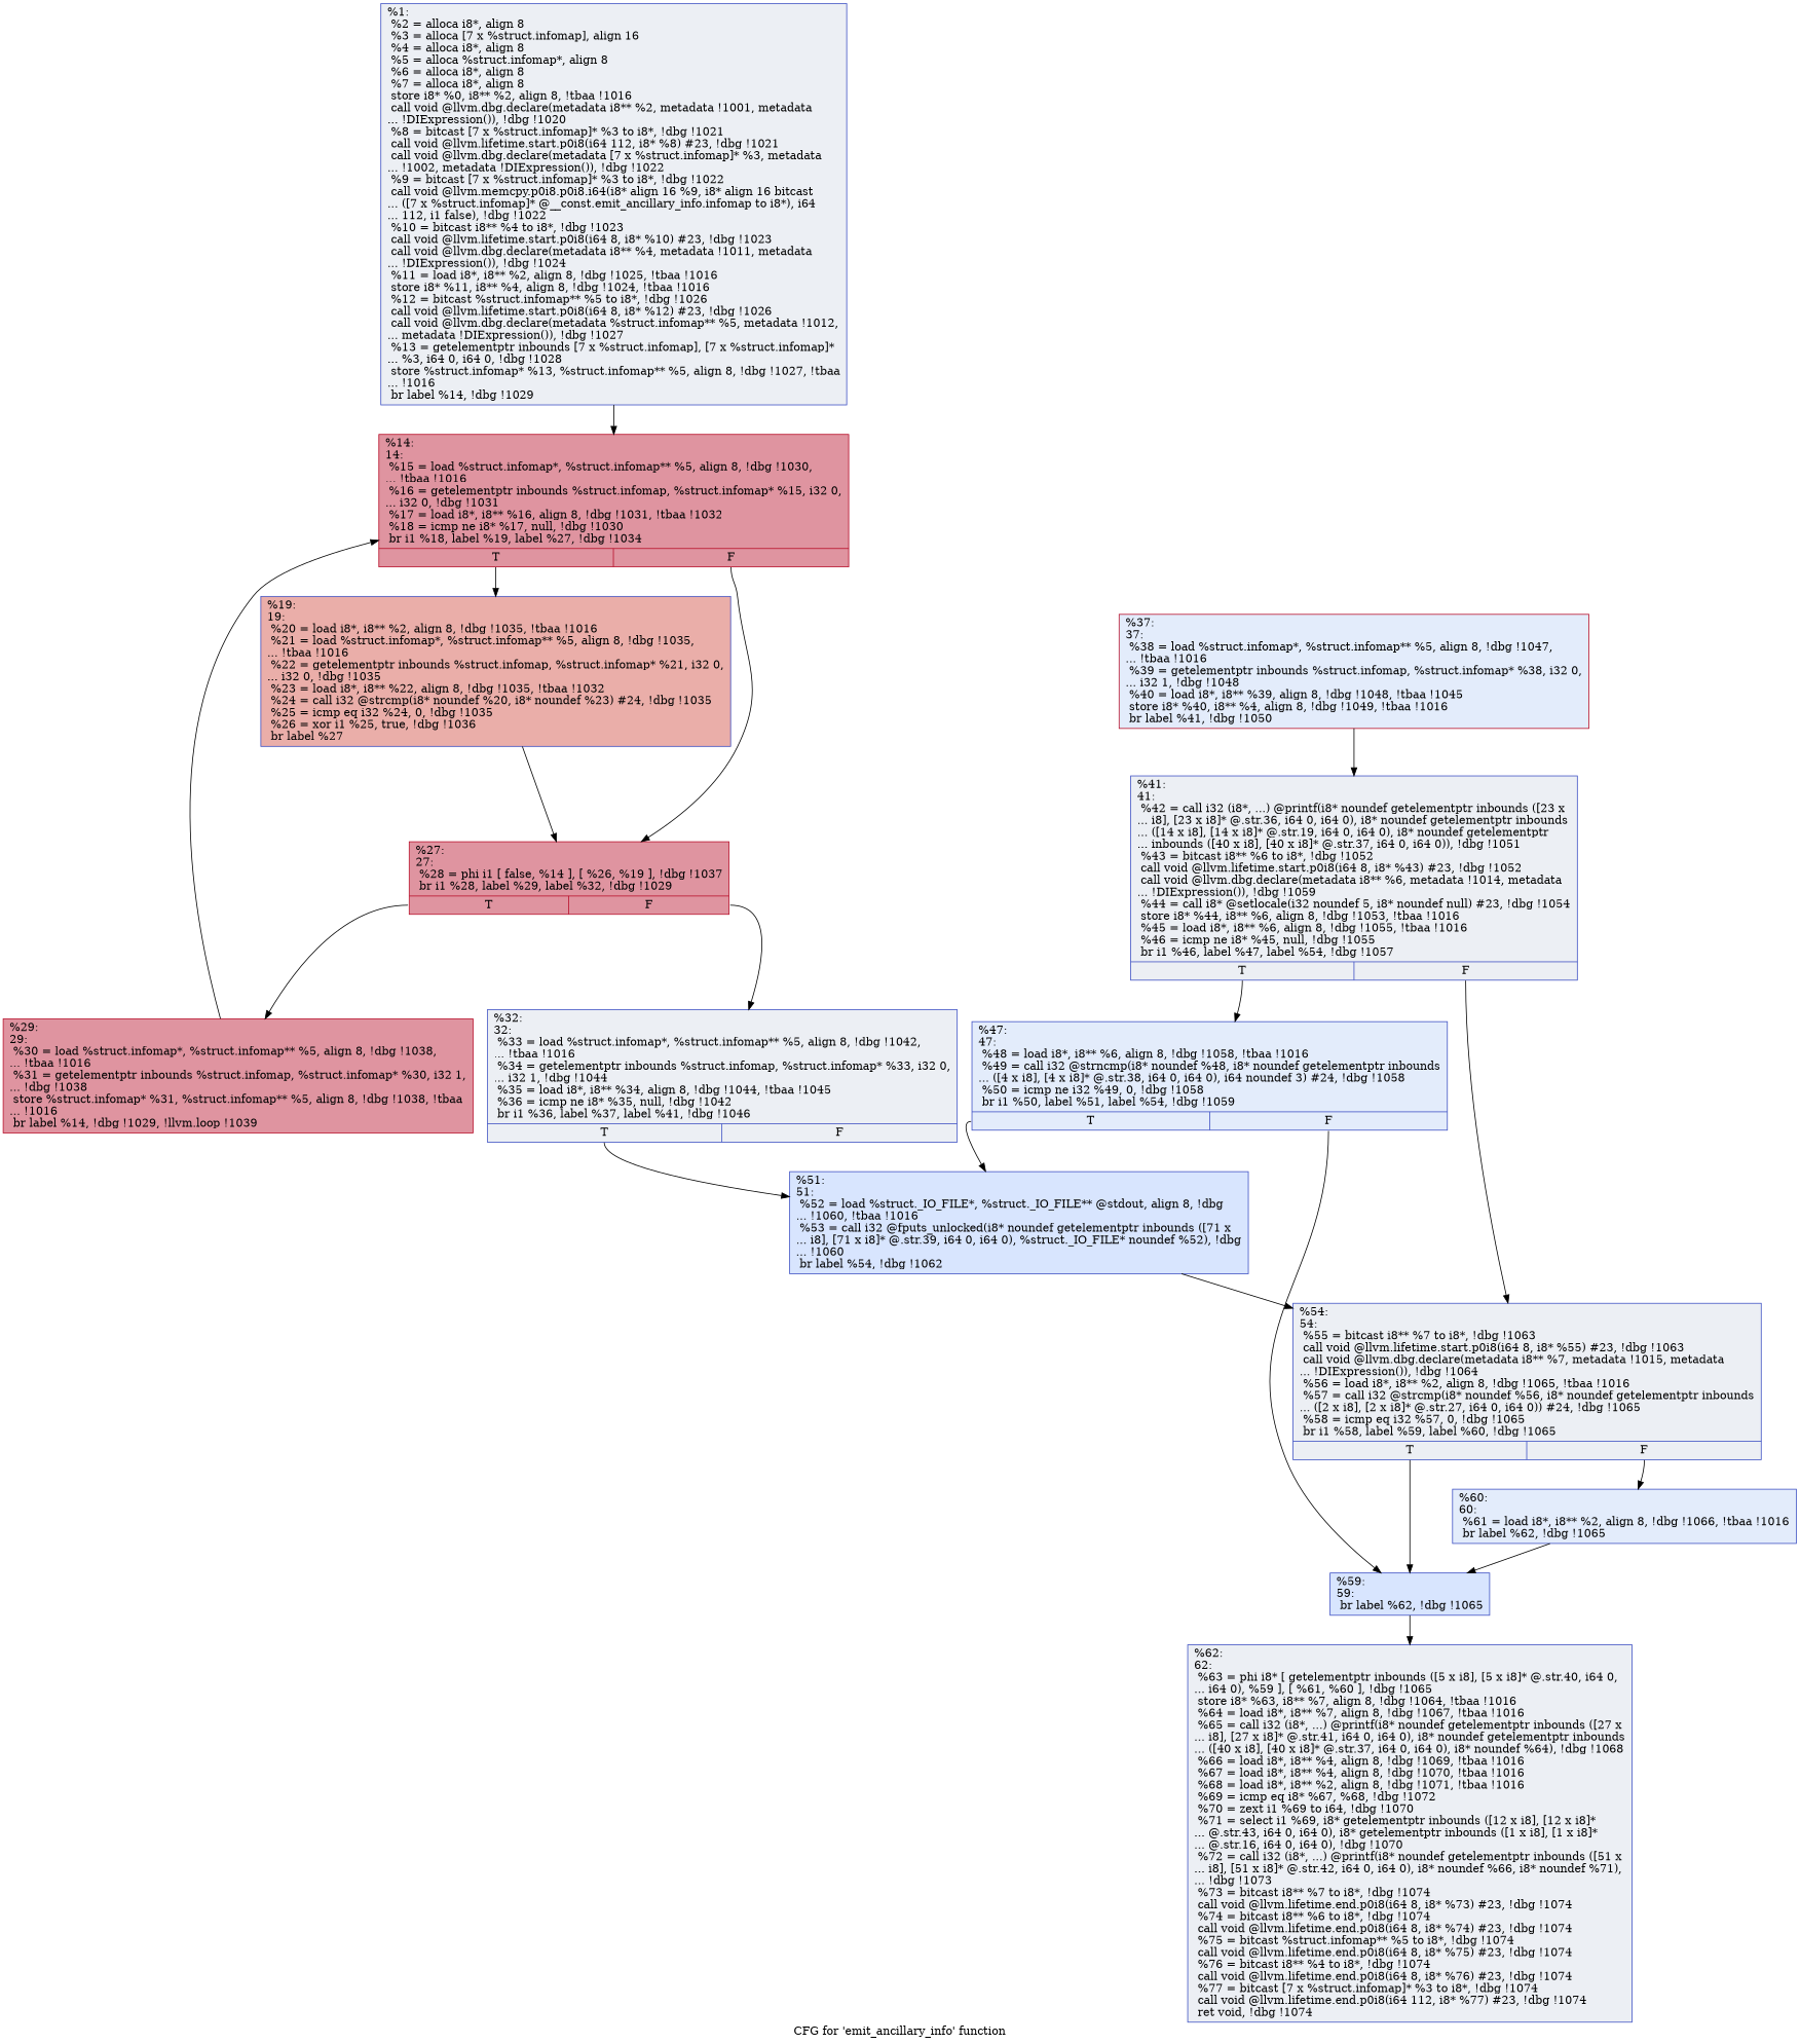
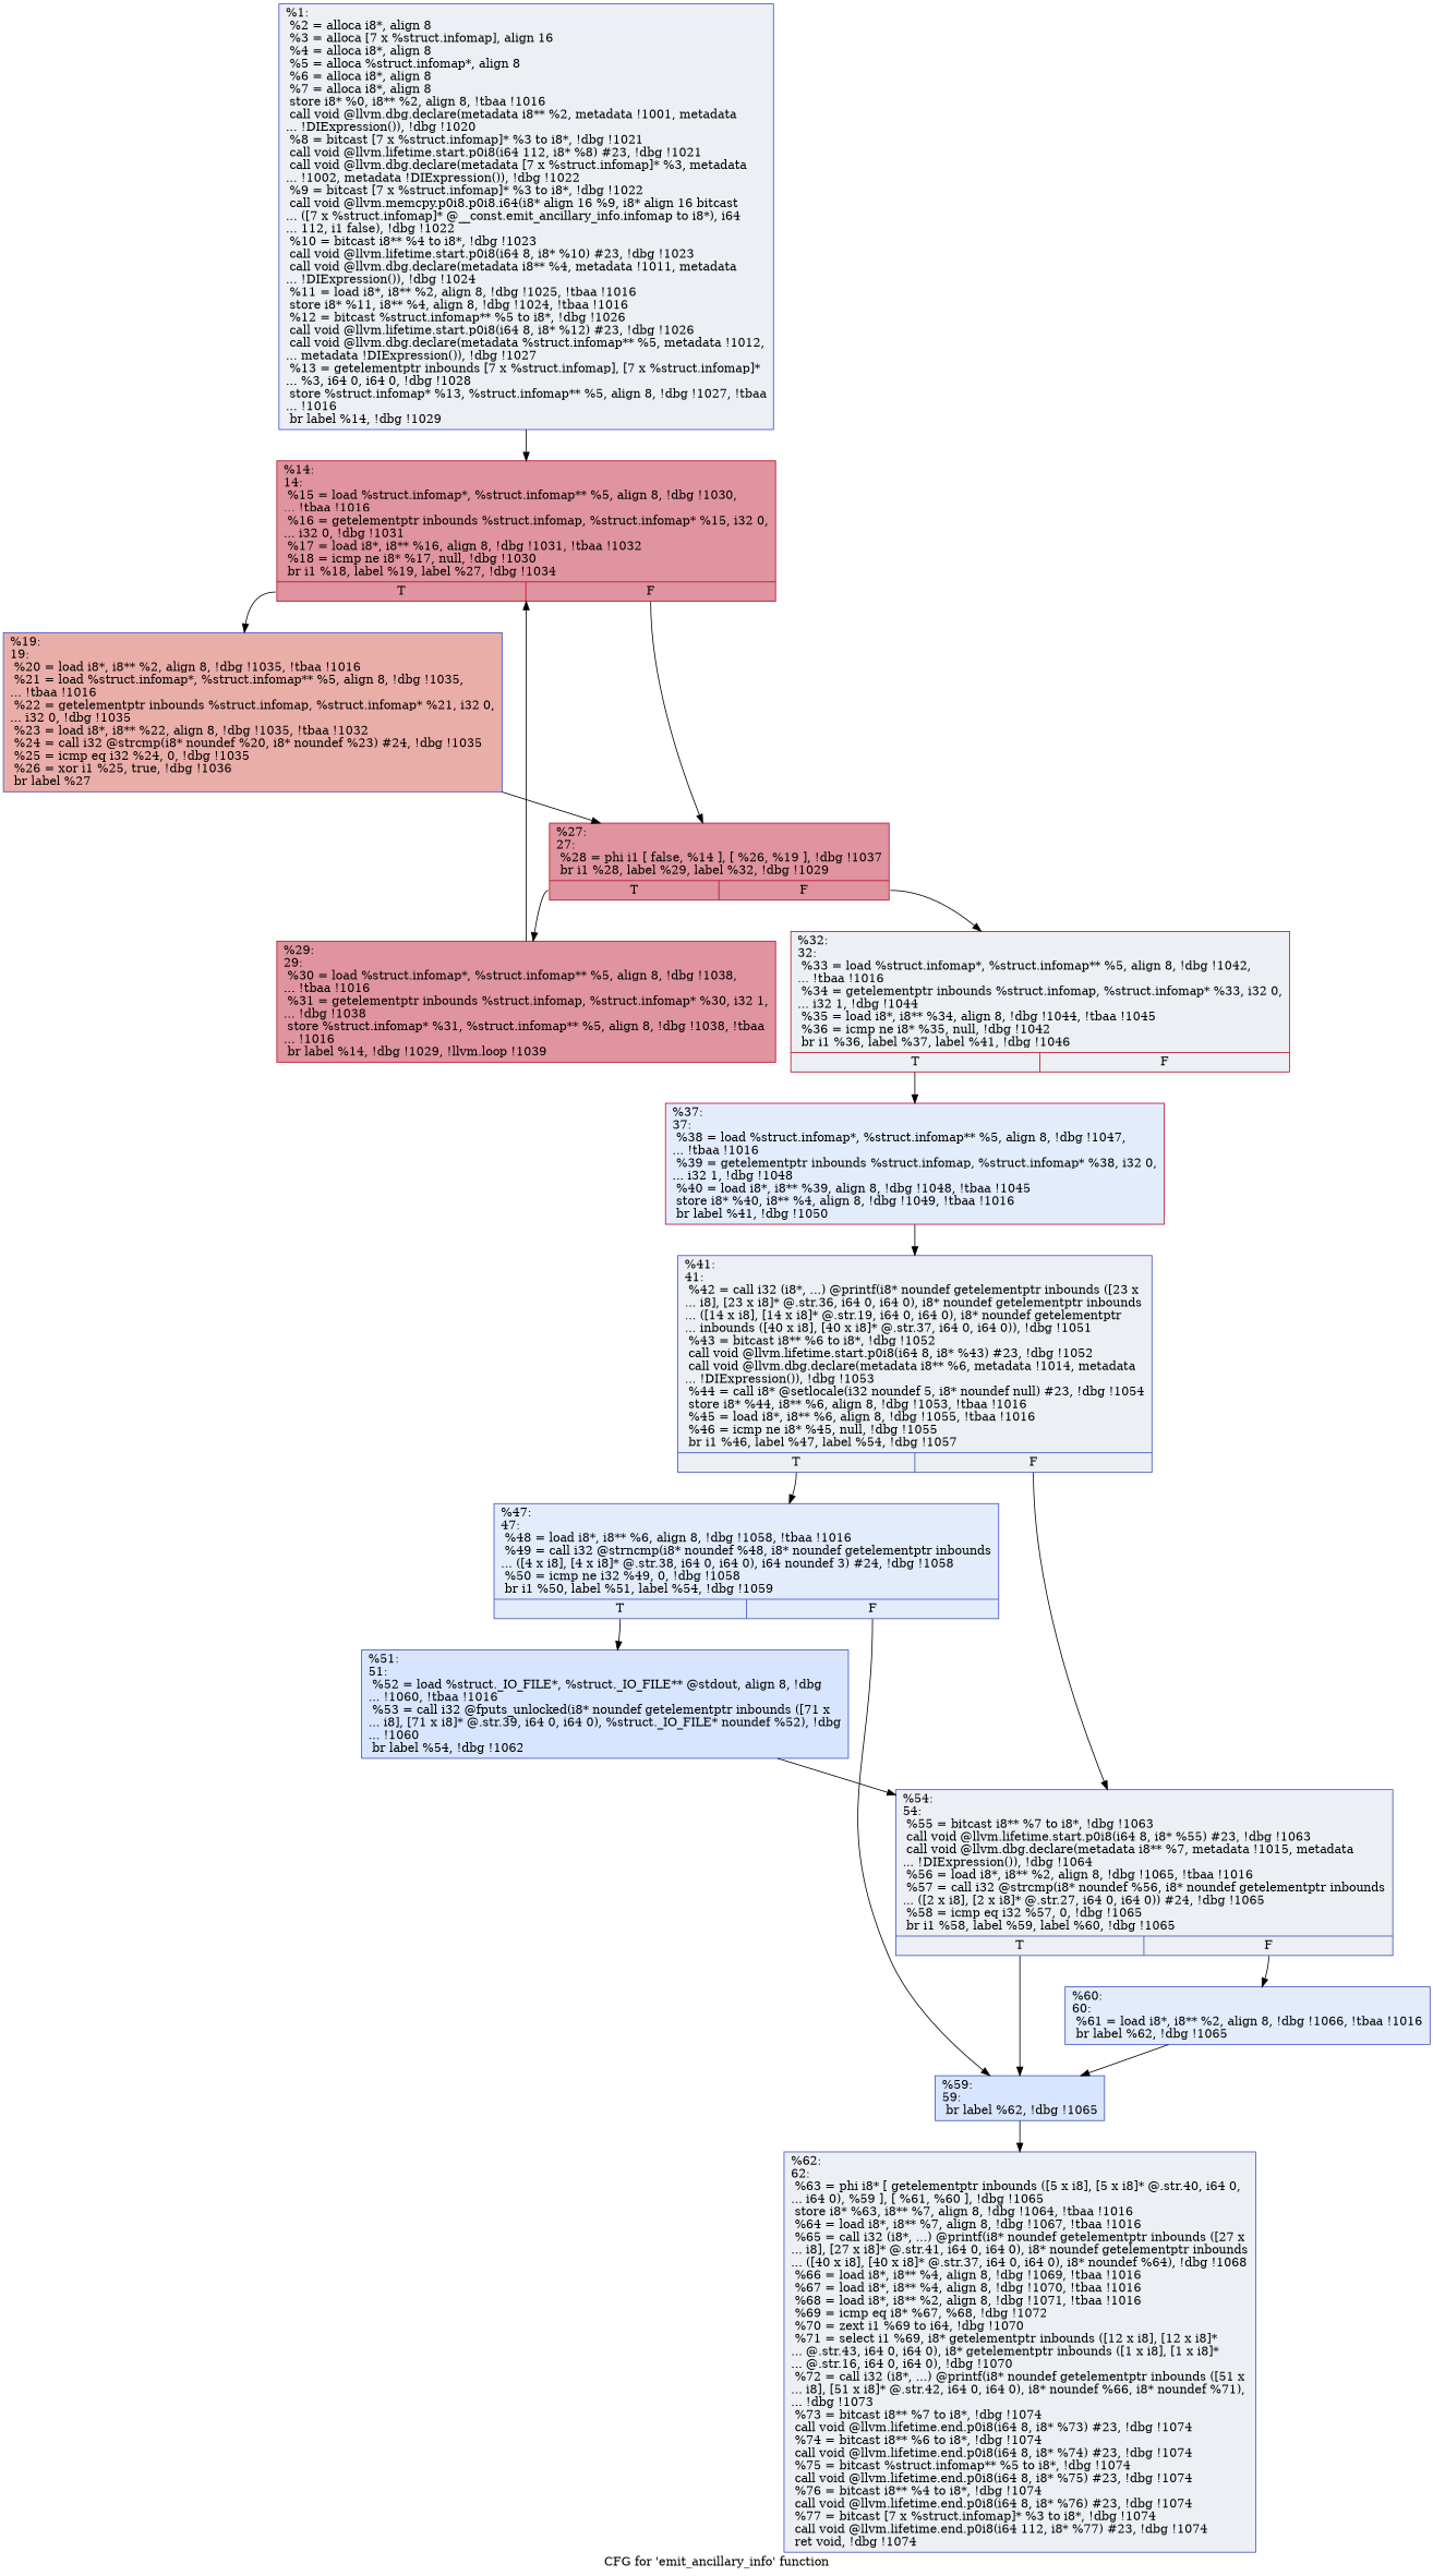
  digraph {
    label="CFG for 'emit_ancillary_info' function"
    node [color="#3d50c3ff" fillcolor="#d4dbe670" shape=record style=filled]
    n1 [label="{%1:\l  %2 = alloca i8*, align 8\l  %3 = alloca [7 x %struct.infomap], align 16\l  %4 = alloca i8*, align 8\l  %5 = alloca %struct.infomap*, align 8\l  %6 = alloca i8*, align 8\l  %7 = alloca i8*, align 8\l  store i8* %0, i8** %2, align 8, !tbaa !1016\l  call void @llvm.dbg.declare(metadata i8** %2, metadata !1001, metadata\l... !DIExpression()), !dbg !1020\l  %8 = bitcast [7 x %struct.infomap]* %3 to i8*, !dbg !1021\l  call void @llvm.lifetime.start.p0i8(i64 112, i8* %8) #23, !dbg !1021\l  call void @llvm.dbg.declare(metadata [7 x %struct.infomap]* %3, metadata\l... !1002, metadata !DIExpression()), !dbg !1022\l  %9 = bitcast [7 x %struct.infomap]* %3 to i8*, !dbg !1022\l  call void @llvm.memcpy.p0i8.p0i8.i64(i8* align 16 %9, i8* align 16 bitcast\l... ([7 x %struct.infomap]* @__const.emit_ancillary_info.infomap to i8*), i64\l... 112, i1 false), !dbg !1022\l  %10 = bitcast i8** %4 to i8*, !dbg !1023\l  call void @llvm.lifetime.start.p0i8(i64 8, i8* %10) #23, !dbg !1023\l  call void @llvm.dbg.declare(metadata i8** %4, metadata !1011, metadata\l... !DIExpression()), !dbg !1024\l  %11 = load i8*, i8** %2, align 8, !dbg !1025, !tbaa !1016\l  store i8* %11, i8** %4, align 8, !dbg !1024, !tbaa !1016\l  %12 = bitcast %struct.infomap** %5 to i8*, !dbg !1026\l  call void @llvm.lifetime.start.p0i8(i64 8, i8* %12) #23, !dbg !1026\l  call void @llvm.dbg.declare(metadata %struct.infomap** %5, metadata !1012,\l... metadata !DIExpression()), !dbg !1027\l  %13 = getelementptr inbounds [7 x %struct.infomap], [7 x %struct.infomap]*\l... %3, i64 0, i64 0, !dbg !1028\l  store %struct.infomap* %13, %struct.infomap** %5, align 8, !dbg !1027, !tbaa\l... !1016\l  br label %14, !dbg !1029\l}"]
    n2 [color="#b70d28ff" fillcolor="#b70d2870" label="{%14:\l14:                                               \l  %15 = load %struct.infomap*, %struct.infomap** %5, align 8, !dbg !1030,\l... !tbaa !1016\l  %16 = getelementptr inbounds %struct.infomap, %struct.infomap* %15, i32 0,\l... i32 0, !dbg !1031\l  %17 = load i8*, i8** %16, align 8, !dbg !1031, !tbaa !1032\l  %18 = icmp ne i8* %17, null, !dbg !1030\l  br i1 %18, label %19, label %27, !dbg !1034\l|{<s0>T|<s1>F}}"]
    n3 [fillcolor="#d0473d70" label="{%19:\l19:                                               \l  %20 = load i8*, i8** %2, align 8, !dbg !1035, !tbaa !1016\l  %21 = load %struct.infomap*, %struct.infomap** %5, align 8, !dbg !1035,\l... !tbaa !1016\l  %22 = getelementptr inbounds %struct.infomap, %struct.infomap* %21, i32 0,\l... i32 0, !dbg !1035\l  %23 = load i8*, i8** %22, align 8, !dbg !1035, !tbaa !1032\l  %24 = call i32 @strcmp(i8* noundef %20, i8* noundef %23) #24, !dbg !1035\l  %25 = icmp eq i32 %24, 0, !dbg !1035\l  %26 = xor i1 %25, true, !dbg !1036\l  br label %27\l}"]
    n4 [color="#b70d28ff" fillcolor="#b70d2870" label="{%27:\l27:                                               \l  %28 = phi i1 [ false, %14 ], [ %26, %19 ], !dbg !1037\l  br i1 %28, label %29, label %32, !dbg !1029\l|{<s0>T|<s1>F}}"]
    n5 [color="#b70d28ff" fillcolor="#b70d2870" label="{%29:\l29:                                               \l  %30 = load %struct.infomap*, %struct.infomap** %5, align 8, !dbg !1038,\l... !tbaa !1016\l  %31 = getelementptr inbounds %struct.infomap, %struct.infomap* %30, i32 1,\l... !dbg !1038\l  store %struct.infomap* %31, %struct.infomap** %5, align 8, !dbg !1038, !tbaa\l... !1016\l  br label %14, !dbg !1029, !llvm.loop !1039\l}"]
-   n6 [label="{%32:\l32:                                               \l  %33 = load %struct.infomap*, %struct.infomap** %5, align 8, !dbg !1042,\l... !tbaa !1016\l  %34 = getelementptr inbounds %struct.infomap, %struct.infomap* %33, i32 0,\l... i32 1, !dbg !1044\l  %35 = load i8*, i8** %34, align 8, !dbg !1044, !tbaa !1045\l  %36 = icmp ne i8* %35, null, !dbg !1042\l  br i1 %36, label %37, label %41, !dbg !1046\l|{<s0>T|<s1>F}}"]
+   n6 [color="#b70d28ff" label="{%32:\l32:                                               \l  %33 = load %struct.infomap*, %struct.infomap** %5, align 8, !dbg !1042,\l... !tbaa !1016\l  %34 = getelementptr inbounds %struct.infomap, %struct.infomap* %33, i32 0,\l... i32 1, !dbg !1044\l  %35 = load i8*, i8** %34, align 8, !dbg !1044, !tbaa !1045\l  %36 = icmp ne i8* %35, null, !dbg !1042\l  br i1 %36, label %37, label %41, !dbg !1046\l|{<s0>T|<s1>F}}"]
    n7 [color="#b70d28ff" fillcolor="#bfd3f670" label="{%37:\l37:                                               \l  %38 = load %struct.infomap*, %struct.infomap** %5, align 8, !dbg !1047,\l... !tbaa !1016\l  %39 = getelementptr inbounds %struct.infomap, %struct.infomap* %38, i32 0,\l... i32 1, !dbg !1048\l  %40 = load i8*, i8** %39, align 8, !dbg !1048, !tbaa !1045\l  store i8* %40, i8** %4, align 8, !dbg !1049, !tbaa !1016\l  br label %41, !dbg !1050\l}"]
-   n8 [label="{%41:\l41:                                               \l  %42 = call i32 (i8*, ...) @printf(i8* noundef getelementptr inbounds ([23 x\l... i8], [23 x i8]* @.str.36, i64 0, i64 0), i8* noundef getelementptr inbounds\l... ([14 x i8], [14 x i8]* @.str.19, i64 0, i64 0), i8* noundef getelementptr\l... inbounds ([40 x i8], [40 x i8]* @.str.37, i64 0, i64 0)), !dbg !1051\l  %43 = bitcast i8** %6 to i8*, !dbg !1052\l  call void @llvm.lifetime.start.p0i8(i64 8, i8* %43) #23, !dbg !1052\l  call void @llvm.dbg.declare(metadata i8** %6, metadata !1014, metadata\l... !DIExpression()), !dbg !1059\l  %44 = call i8* @setlocale(i32 noundef 5, i8* noundef null) #23, !dbg !1054\l  store i8* %44, i8** %6, align 8, !dbg !1053, !tbaa !1016\l  %45 = load i8*, i8** %6, align 8, !dbg !1055, !tbaa !1016\l  %46 = icmp ne i8* %45, null, !dbg !1055\l  br i1 %46, label %47, label %54, !dbg !1057\l|{<s0>T|<s1>F}}"]
+   n8 [label="{%41:\l41:                                               \l  %42 = call i32 (i8*, ...) @printf(i8* noundef getelementptr inbounds ([23 x\l... i8], [23 x i8]* @.str.36, i64 0, i64 0), i8* noundef getelementptr inbounds\l... ([14 x i8], [14 x i8]* @.str.19, i64 0, i64 0), i8* noundef getelementptr\l... inbounds ([40 x i8], [40 x i8]* @.str.37, i64 0, i64 0)), !dbg !1051\l  %43 = bitcast i8** %6 to i8*, !dbg !1052\l  call void @llvm.lifetime.start.p0i8(i64 8, i8* %43) #23, !dbg !1052\l  call void @llvm.dbg.declare(metadata i8** %6, metadata !1014, metadata\l... !DIExpression()), !dbg !1053\l  %44 = call i8* @setlocale(i32 noundef 5, i8* noundef null) #23, !dbg !1054\l  store i8* %44, i8** %6, align 8, !dbg !1053, !tbaa !1016\l  %45 = load i8*, i8** %6, align 8, !dbg !1055, !tbaa !1016\l  %46 = icmp ne i8* %45, null, !dbg !1055\l  br i1 %46, label %47, label %54, !dbg !1057\l|{<s0>T|<s1>F}}"]
    n9 [fillcolor="#bfd3f670" label="{%47:\l47:                                               \l  %48 = load i8*, i8** %6, align 8, !dbg !1058, !tbaa !1016\l  %49 = call i32 @strncmp(i8* noundef %48, i8* noundef getelementptr inbounds\l... ([4 x i8], [4 x i8]* @.str.38, i64 0, i64 0), i64 noundef 3) #24, !dbg !1058\l  %50 = icmp ne i32 %49, 0, !dbg !1058\l  br i1 %50, label %51, label %54, !dbg !1059\l|{<s0>T|<s1>F}}"]
    n10 [label="{%54:\l54:                                               \l  %55 = bitcast i8** %7 to i8*, !dbg !1063\l  call void @llvm.lifetime.start.p0i8(i64 8, i8* %55) #23, !dbg !1063\l  call void @llvm.dbg.declare(metadata i8** %7, metadata !1015, metadata\l... !DIExpression()), !dbg !1064\l  %56 = load i8*, i8** %2, align 8, !dbg !1065, !tbaa !1016\l  %57 = call i32 @strcmp(i8* noundef %56, i8* noundef getelementptr inbounds\l... ([2 x i8], [2 x i8]* @.str.27, i64 0, i64 0)) #24, !dbg !1065\l  %58 = icmp eq i32 %57, 0, !dbg !1065\l  br i1 %58, label %59, label %60, !dbg !1065\l|{<s0>T|<s1>F}}"]
    n11 [fillcolor="#a7c5fe70" label="{%51:\l51:                                               \l  %52 = load %struct._IO_FILE*, %struct._IO_FILE** @stdout, align 8, !dbg\l... !1060, !tbaa !1016\l  %53 = call i32 @fputs_unlocked(i8* noundef getelementptr inbounds ([71 x\l... i8], [71 x i8]* @.str.39, i64 0, i64 0), %struct._IO_FILE* noundef %52), !dbg\l... !1060\l  br label %54, !dbg !1062\l}"]
    n12 [fillcolor="#a7c5fe70" label="{%59:\l59:                                               \l  br label %62, !dbg !1065\l}"]
    n13 [fillcolor="#bfd3f670" label="{%60:\l60:                                               \l  %61 = load i8*, i8** %2, align 8, !dbg !1066, !tbaa !1016\l  br label %62, !dbg !1065\l}"]
    n14 [label="{%62:\l62:                                               \l  %63 = phi i8* [ getelementptr inbounds ([5 x i8], [5 x i8]* @.str.40, i64 0,\l... i64 0), %59 ], [ %61, %60 ], !dbg !1065\l  store i8* %63, i8** %7, align 8, !dbg !1064, !tbaa !1016\l  %64 = load i8*, i8** %7, align 8, !dbg !1067, !tbaa !1016\l  %65 = call i32 (i8*, ...) @printf(i8* noundef getelementptr inbounds ([27 x\l... i8], [27 x i8]* @.str.41, i64 0, i64 0), i8* noundef getelementptr inbounds\l... ([40 x i8], [40 x i8]* @.str.37, i64 0, i64 0), i8* noundef %64), !dbg !1068\l  %66 = load i8*, i8** %4, align 8, !dbg !1069, !tbaa !1016\l  %67 = load i8*, i8** %4, align 8, !dbg !1070, !tbaa !1016\l  %68 = load i8*, i8** %2, align 8, !dbg !1071, !tbaa !1016\l  %69 = icmp eq i8* %67, %68, !dbg !1072\l  %70 = zext i1 %69 to i64, !dbg !1070\l  %71 = select i1 %69, i8* getelementptr inbounds ([12 x i8], [12 x i8]*\l... @.str.43, i64 0, i64 0), i8* getelementptr inbounds ([1 x i8], [1 x i8]*\l... @.str.16, i64 0, i64 0), !dbg !1070\l  %72 = call i32 (i8*, ...) @printf(i8* noundef getelementptr inbounds ([51 x\l... i8], [51 x i8]* @.str.42, i64 0, i64 0), i8* noundef %66, i8* noundef %71),\l... !dbg !1073\l  %73 = bitcast i8** %7 to i8*, !dbg !1074\l  call void @llvm.lifetime.end.p0i8(i64 8, i8* %73) #23, !dbg !1074\l  %74 = bitcast i8** %6 to i8*, !dbg !1074\l  call void @llvm.lifetime.end.p0i8(i64 8, i8* %74) #23, !dbg !1074\l  %75 = bitcast %struct.infomap** %5 to i8*, !dbg !1074\l  call void @llvm.lifetime.end.p0i8(i64 8, i8* %75) #23, !dbg !1074\l  %76 = bitcast i8** %4 to i8*, !dbg !1074\l  call void @llvm.lifetime.end.p0i8(i64 8, i8* %76) #23, !dbg !1074\l  %77 = bitcast [7 x %struct.infomap]* %3 to i8*, !dbg !1074\l  call void @llvm.lifetime.end.p0i8(i64 112, i8* %77) #23, !dbg !1074\l  ret void, !dbg !1074\l}"]
    n1 -> n2
    n2 -> n3 [tailport=s0]
    n2 -> n4 [tailport=s1]
    n3 -> n4
    n4 -> n5 [tailport=s0]
    n4 -> n6 [tailport=s1]
    n5 -> n2
-   n6 -> n11 [tailport=s0]
+   n6 -> n7 [tailport=s0]
    n7 -> n8
    n8 -> n9 [tailport=s0]
    n8 -> n10 [tailport=s1]
    n9 -> n11 [tailport=s0]
    n9 -> n12 [tailport=s1]
    n10 -> n12 [tailport=s0]
    n10 -> n13 [tailport=s1]
    n11 -> n10
    n12 -> n14
    n13 -> n12
  }
